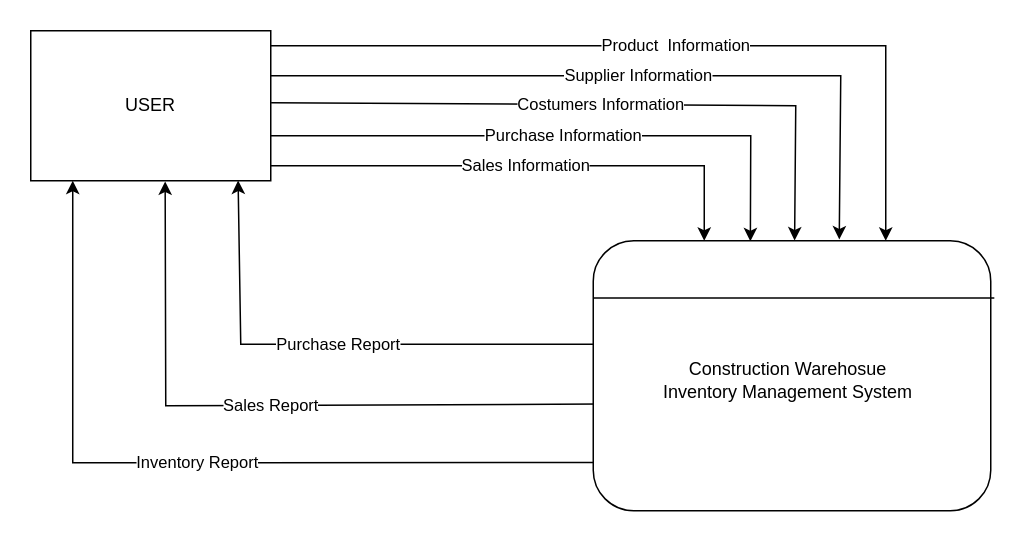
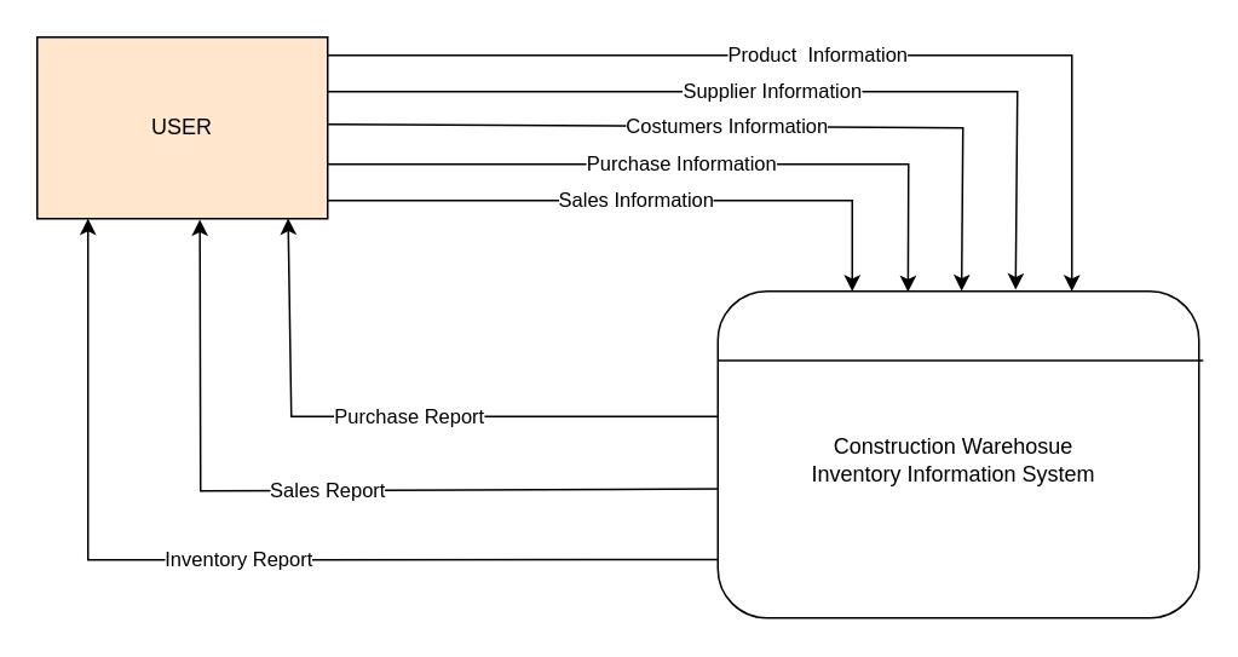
  <mxCell id="0" />
  <mxCell id="1" parent="0" />
  <mxCell id="2" value="Product&amp;nbsp; Information" style="endArrow=classic;html=1;rounded=0;exitX=1;exitY=0;exitDx=0;exitDy=0;" edge="1" parent="1"><mxGeometry width="50" height="50" relative="1" as="geometry"><mxPoint x="180" y="30" as="sourcePoint" /><mxPoint x="590" y="160" as="targetPoint" /><Array as="points"><mxPoint x="590" y="30" /></Array></mxGeometry></mxCell>
  <mxCell id="3" value="Supplier Information" style="endArrow=classic;html=1;rounded=0;entryX=0.86;entryY=-0.005;entryDx=0;entryDy=0;entryPerimeter=0;" edge="1" parent="1"><mxGeometry width="50" height="50" relative="1" as="geometry"><mxPoint x="180" y="50" as="sourcePoint" /><mxPoint x="559" y="159.15" as="targetPoint" /><Array as="points"><mxPoint x="560" y="50" /></Array></mxGeometry></mxCell>
  <mxCell id="4" value="Costumers Information" style="endArrow=classic;html=1;rounded=0;entryX=0.741;entryY=-0.001;entryDx=0;entryDy=0;entryPerimeter=0;exitX=1.002;exitY=0.633;exitDx=0;exitDy=0;exitPerimeter=0;" edge="1" parent="1"><mxGeometry width="50" height="50" relative="1" as="geometry"><mxPoint x="180.24" y="67.98" as="sourcePoint" /><mxPoint x="529.25" y="159.83" as="targetPoint" /><Array as="points"><mxPoint x="530" y="70" /></Array></mxGeometry></mxCell>
  <mxCell id="5" value="Purchase Information" style="endArrow=classic;html=1;rounded=0;entryX=0.623;entryY=0.002;entryDx=0;entryDy=0;entryPerimeter=0;exitX=1;exitY=1;exitDx=0;exitDy=0;" edge="1" parent="1"><mxGeometry width="50" height="50" relative="1" as="geometry"><mxPoint x="180" y="90" as="sourcePoint" /><mxPoint x="499.75" y="160.34" as="targetPoint" /><Array as="points"><mxPoint x="500" y="90" /></Array></mxGeometry></mxCell>
  <mxCell id="6" value="Sales Information" style="endArrow=classic;html=1;rounded=0;entryX=0.623;entryY=0.002;entryDx=0;entryDy=0;entryPerimeter=0;" edge="1" parent="1"><mxGeometry width="50" height="50" relative="1" as="geometry"><mxPoint x="180" y="110" as="sourcePoint" /><mxPoint x="469" y="160" as="targetPoint" /><Array as="points"><mxPoint x="230" y="110" /><mxPoint x="270" y="110" /><mxPoint x="310" y="110" /><mxPoint x="469" y="110" /></Array></mxGeometry></mxCell>
- <mxCell id="7" value="USER" style="rounded=0;whiteSpace=wrap;html=1;" vertex="1" parent="1"><mxGeometry x="20" y="20" width="160" height="100" as="geometry" /></mxCell>
+ <mxCell id="7" value="USER" style="rounded=0;whiteSpace=wrap;html=1;fillColor=#ffe6cc;" vertex="1" parent="1"><mxGeometry x="20" y="20" width="160" height="100" as="geometry" /></mxCell>
  <mxCell id="8" value="Sales Report" style="endArrow=classic;html=1;rounded=0;exitX=0.001;exitY=0.47;exitDx=0;exitDy=0;exitPerimeter=0;entryX=0.56;entryY=1.005;entryDx=0;entryDy=0;entryPerimeter=0;" edge="1" parent="1" target="7"><mxGeometry width="50" height="50" relative="1" as="geometry"><mxPoint x="400.28" y="268.9" as="sourcePoint" /><mxPoint x="89.6" y="128.2" as="targetPoint" /><Array as="points"><mxPoint x="110" y="270" /></Array></mxGeometry></mxCell>
  <mxCell id="9" value="Purchase Report" style="endArrow=classic;html=1;rounded=0;entryX=0.864;entryY=0.998;entryDx=0;entryDy=0;entryPerimeter=0;" edge="1" parent="1" target="7"><mxGeometry width="50" height="50" relative="1" as="geometry"><mxPoint x="400" y="229" as="sourcePoint" /><mxPoint x="147" y="120" as="targetPoint" /><Array as="points"><mxPoint x="160" y="229" /></Array></mxGeometry></mxCell>
  <mxCell id="10" value="Inventory Report" style="endArrow=classic;html=1;rounded=0;entryX=0.741;entryY=-0.001;entryDx=0;entryDy=0;entryPerimeter=0;exitX=0.002;exitY=0.764;exitDx=0;exitDy=0;exitPerimeter=0;" edge="1" parent="1"><mxGeometry width="50" height="50" relative="1" as="geometry"><mxPoint x="400.56" y="307.88" as="sourcePoint" /><mxPoint x="47.99" y="119.98" as="targetPoint" /><Array as="points"><mxPoint x="48" y="308" /></Array></mxGeometry></mxCell>
  <mxCell id="11" value="" style="rounded=1;whiteSpace=wrap;html=1;" vertex="1" parent="1"><mxGeometry x="395" y="160" width="265" height="180" as="geometry" /></mxCell>
  <mxCell id="12" value="" style="endArrow=none;html=1;rounded=0;exitX=0;exitY=0.212;exitDx=0;exitDy=0;exitPerimeter=0;entryX=1.009;entryY=0.212;entryDx=0;entryDy=0;entryPerimeter=0;" edge="1" parent="1" source="11" target="11"><mxGeometry width="50" height="50" relative="1" as="geometry"><mxPoint x="300" y="180" as="sourcePoint" /><mxPoint x="350" y="130" as="targetPoint" /></mxGeometry></mxCell>
- <mxCell id="13" value="Construction Warehosue Inventory Management System" style="text;html=1;strokeColor=none;fillColor=none;align=center;verticalAlign=middle;whiteSpace=wrap;rounded=0;" vertex="1" parent="1"><mxGeometry x="440" y="235" width="170" height="35" as="geometry" /></mxCell>
+ <mxCell id="13" value="Construction Warehosue Inventory Information System" style="text;html=1;strokeColor=none;fillColor=none;align=center;verticalAlign=middle;whiteSpace=wrap;rounded=0;" vertex="1" parent="1"><mxGeometry x="440" y="235" width="170" height="35" as="geometry" /></mxCell>
